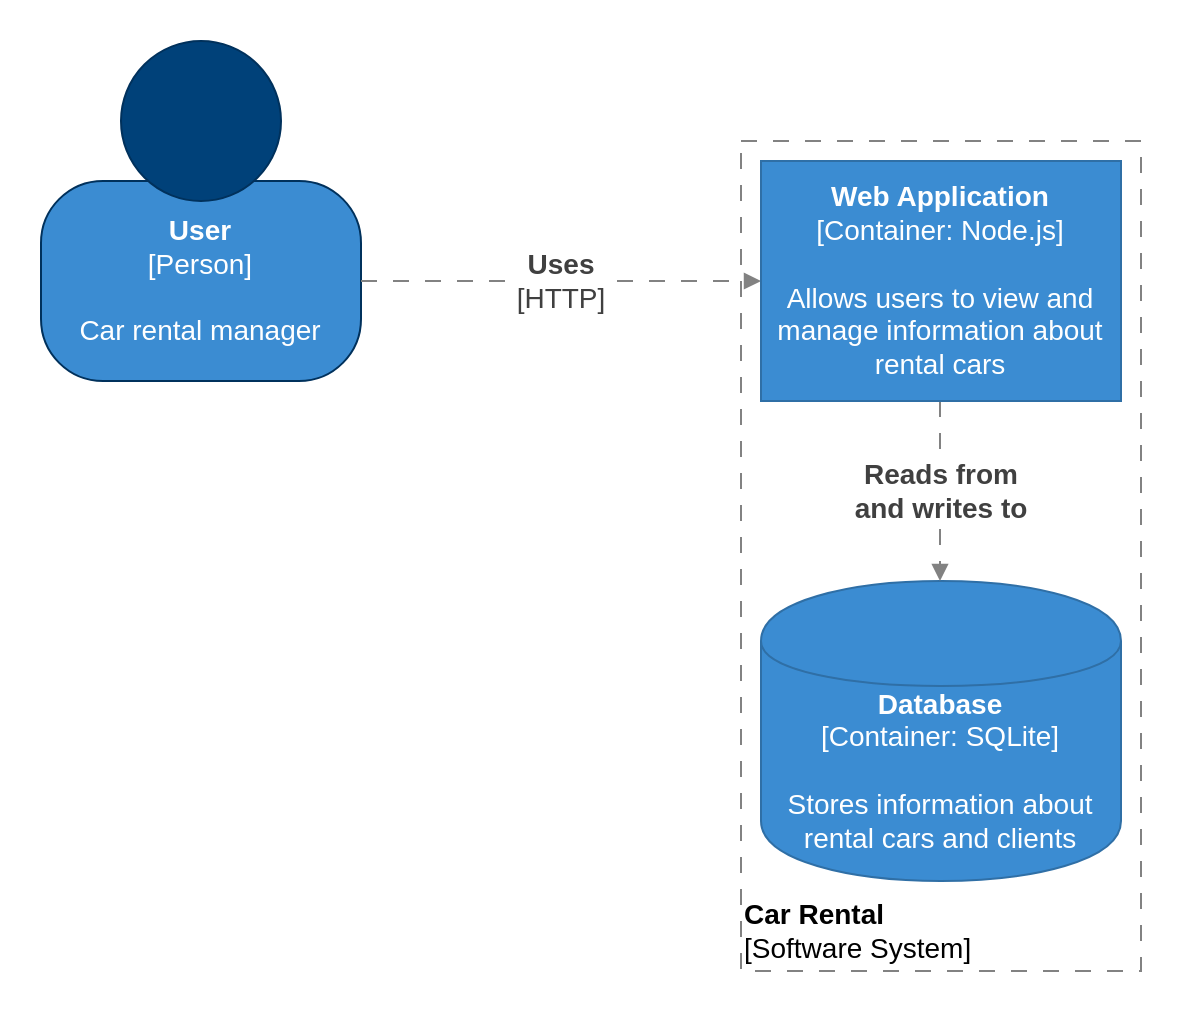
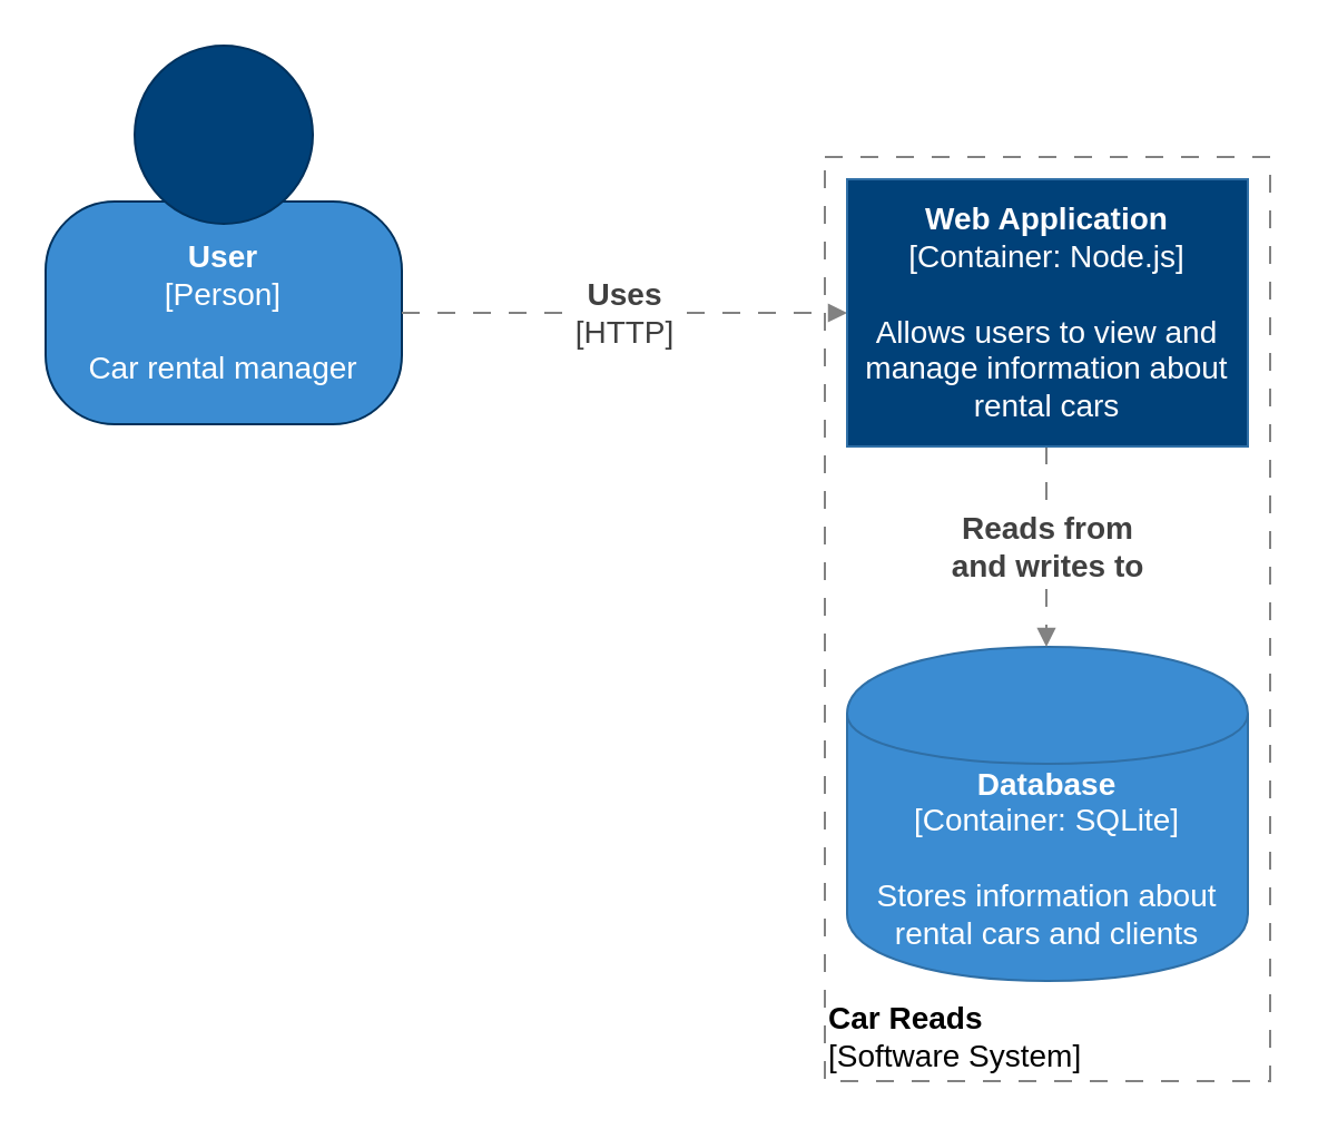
  <mxCell id="0" />
  <mxCell id="1" parent="0" />
  <mxCell id="2" value="" style="group;resizable=0;fontSize=12;" vertex="1" connectable="0" parent="1"><mxGeometry x="20" y="20" width="160" height="170" as="geometry" /></mxCell>
  <mxCell id="3" value="&lt;div style=&quot;color: rgb(255 , 255 , 255) ; white-space: normal ; font-size: 14px&quot;&gt;&lt;font style=&quot;font-size: 14px&quot;&gt;&lt;span&gt;&lt;b&gt;User&lt;/b&gt;&lt;/span&gt;&lt;/font&gt;&lt;/div&gt;&lt;div style=&quot;color: rgb(255 , 255 , 255) ; white-space: normal ; font-size: 14px&quot;&gt;&lt;font style=&quot;font-size: 14px&quot;&gt;[Person]&lt;/font&gt;&lt;/div&gt;&lt;div style=&quot;color: rgb(255 , 255 , 255) ; white-space: normal ; font-size: 14px&quot;&gt;&lt;font style=&quot;font-size: 14px&quot;&gt;&lt;span&gt;&lt;br&gt;&lt;/span&gt;&lt;/font&gt;&lt;/div&gt;&lt;div style=&quot;color: rgb(255 , 255 , 255) ; white-space: normal ; font-size: 14px&quot;&gt;&lt;font style=&quot;font-size: 14px&quot;&gt;&lt;span&gt;Car rental manager&lt;br&gt;&lt;/span&gt;&lt;/font&gt;&lt;/div&gt;" style="rounded=1;whiteSpace=wrap;html=1;strokeColor=#00315C;fillColor=#3b8cd2;fontColor=#000000;arcSize=31;" vertex="1" parent="2"><mxGeometry y="70" width="160" height="100" as="geometry" /></mxCell>
  <mxCell id="4" value="" style="ellipse;whiteSpace=wrap;html=1;aspect=fixed;strokeColor=#00315C;fillColor=#004179;fontColor=#000000;" vertex="1" parent="2"><mxGeometry x="40" width="80" height="80" as="geometry" /></mxCell>
  <mxCell id="5" value="&lt;font style=&quot;font-size: 14px&quot;&gt;Uses&lt;/font&gt;&lt;br&gt;&lt;span style=&quot;font-weight: normal&quot;&gt;&lt;font style=&quot;font-size: 14px&quot;&gt;[HTTP]&lt;/font&gt;&lt;/span&gt;" style="endArrow=block;html=1;fontSize=10;fontColor=#404040;strokeWidth=1;endFill=1;dashed=1;dashPattern=8 8;strokeColor=#828282;elbow=vertical;fontStyle=1" edge="1" parent="1"><mxGeometry width="50" height="50" relative="1" as="geometry"><mxPoint x="180" y="140" as="sourcePoint" /><mxPoint x="380" y="140" as="targetPoint" /><mxPoint as="offset" /></mxGeometry></mxCell>
- <mxCell id="6" value="&lt;font style=&quot;font-size: 14px&quot;&gt;&lt;b&gt;Car Rental&lt;/b&gt;&lt;br&gt;[Software System]&lt;/font&gt;" style="rounded=0;whiteSpace=wrap;html=1;strokeColor=#828282;fillColor=none;fontColor=#000000;align=left;labelPosition=center;verticalLabelPosition=middle;verticalAlign=bottom;dashed=1;strokeWidth=1;perimeterSpacing=0;spacing=2;spacingTop=0;fontSize=10;dashPattern=8 8;" vertex="1" parent="1"><mxGeometry x="370" y="70" width="200" height="415" as="geometry" /></mxCell>
+ <mxCell id="6" value="&lt;font style=&quot;font-size: 14px&quot;&gt;&lt;b&gt;Car Reads&lt;/b&gt;&lt;br&gt;[Software System]&lt;/font&gt;" style="rounded=0;whiteSpace=wrap;html=1;strokeColor=#828282;fillColor=none;fontColor=#000000;align=left;labelPosition=center;verticalLabelPosition=middle;verticalAlign=bottom;dashed=1;strokeWidth=1;perimeterSpacing=0;spacing=2;spacingTop=0;fontSize=10;dashPattern=8 8;" vertex="1" parent="1"><mxGeometry x="370" y="70" width="200" height="415" as="geometry" /></mxCell>
  <mxCell id="7" value="&lt;div style=&quot;color: rgb(255 , 255 , 255) ; white-space: normal ; font-size: 14px&quot;&gt;&lt;font style=&quot;font-size: 14px&quot;&gt;&lt;span&gt;&lt;b&gt;Database&lt;/b&gt;&lt;/span&gt;&lt;/font&gt;&lt;/div&gt;&lt;div style=&quot;color: rgb(255 , 255 , 255) ; white-space: normal ; font-size: 14px&quot;&gt;&lt;font style=&quot;font-size: 14px&quot;&gt;[Container: SQLite]&lt;br&gt;&lt;br&gt;&lt;/font&gt;&lt;/div&gt;&lt;div style=&quot;color: rgb(255 , 255 , 255) ; white-space: normal ; font-size: 14px&quot;&gt;&lt;font style=&quot;line-height: 9.6px ; font-size: 14px&quot;&gt;Stores information about rental cars and clients&lt;br&gt;&lt;/font&gt;&lt;/div&gt;" style="shape=cylinder;whiteSpace=wrap;html=1;boundedLbl=1;backgroundOutline=1;strokeColor=#2F6FA6;strokeWidth=1;fillColor=#3B8CD2;fontSize=9;fontColor=#000000;align=center;resizable=1;" vertex="1" parent="1"><mxGeometry x="380" y="290" width="180" height="150" as="geometry" /></mxCell>
  <mxCell id="8" value="&lt;font style=&quot;font-size: 14px&quot;&gt;Reads from &lt;br&gt;and writes to&lt;/font&gt;" style="endArrow=block;html=1;fontSize=10;fontColor=#404040;strokeWidth=1;endFill=1;dashed=1;dashPattern=8 8;strokeColor=#828282;elbow=vertical;fontStyle=1" edge="1" parent="1"><mxGeometry width="50" height="50" relative="1" as="geometry"><mxPoint x="469.5" y="200" as="sourcePoint" /><mxPoint x="469.5" y="290" as="targetPoint" /><mxPoint as="offset" /></mxGeometry></mxCell>
- <mxCell id="9" value="&lt;div style=&quot;font-size: 14px&quot;&gt;&lt;font style=&quot;font-size: 14px&quot;&gt;&lt;span&gt;&lt;b&gt;Web Application&lt;br&gt;&lt;/b&gt;&lt;/span&gt;&lt;/font&gt;&lt;/div&gt;&lt;div style=&quot;font-size: 14px&quot;&gt;&lt;font style=&quot;font-size: 14px&quot;&gt;&lt;span&gt;[Container: Node.js]&lt;/span&gt;&lt;/font&gt;&lt;/div&gt;&lt;div style=&quot;font-size: 14px&quot;&gt;&lt;font style=&quot;font-size: 14px&quot;&gt;&lt;span&gt;&lt;br&gt;&lt;/span&gt;&lt;/font&gt;&lt;/div&gt;&lt;div style=&quot;font-size: 14px&quot;&gt;&lt;span&gt;&lt;font style=&quot;font-size: 14px&quot;&gt;&lt;font style=&quot;font-size: 14px&quot;&gt;Allows users to view and manage information about rental car&lt;/font&gt;s&lt;/font&gt;&lt;br&gt;&lt;/span&gt;&lt;/div&gt;" style="rounded=0;whiteSpace=wrap;html=1;fillColor=#3B8CD2;fontColor=#FFFFFF;strokeColor=#2F6FA6;resizable=0;" vertex="1" parent="1"><mxGeometry x="380" y="80" width="180" height="120" as="geometry" /></mxCell>
+ <mxCell id="9" value="&lt;div style=&quot;font-size: 14px&quot;&gt;&lt;font style=&quot;font-size: 14px&quot;&gt;&lt;span&gt;&lt;b&gt;Web Application&lt;br&gt;&lt;/b&gt;&lt;/span&gt;&lt;/font&gt;&lt;/div&gt;&lt;div style=&quot;font-size: 14px&quot;&gt;&lt;font style=&quot;font-size: 14px&quot;&gt;&lt;span&gt;[Container: Node.js]&lt;/span&gt;&lt;/font&gt;&lt;/div&gt;&lt;div style=&quot;font-size: 14px&quot;&gt;&lt;font style=&quot;font-size: 14px&quot;&gt;&lt;span&gt;&lt;br&gt;&lt;/span&gt;&lt;/font&gt;&lt;/div&gt;&lt;div style=&quot;font-size: 14px&quot;&gt;&lt;span&gt;&lt;font style=&quot;font-size: 14px&quot;&gt;&lt;font style=&quot;font-size: 14px&quot;&gt;Allows users to view and manage information about rental car&lt;/font&gt;s&lt;/font&gt;&lt;br&gt;&lt;/span&gt;&lt;/div&gt;" style="rounded=0;whiteSpace=wrap;html=1;fillColor=#004179;fontColor=#FFFFFF;strokeColor=#2F6FA6;resizable=0;" vertex="1" parent="1"><mxGeometry x="380" y="80" width="180" height="120" as="geometry" /></mxCell>
